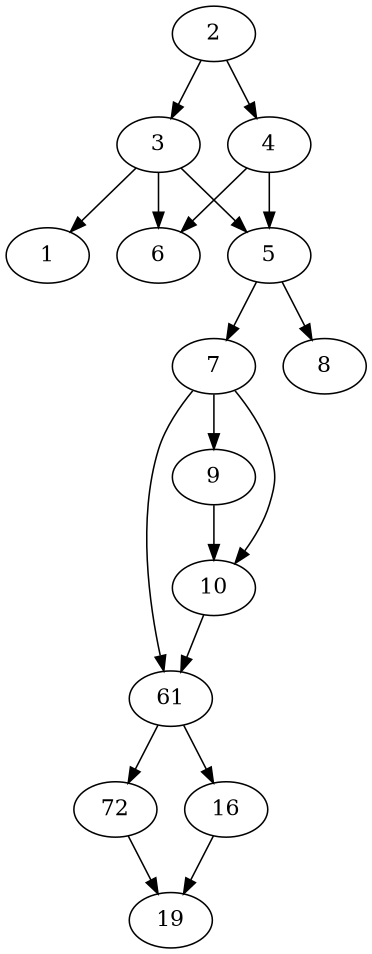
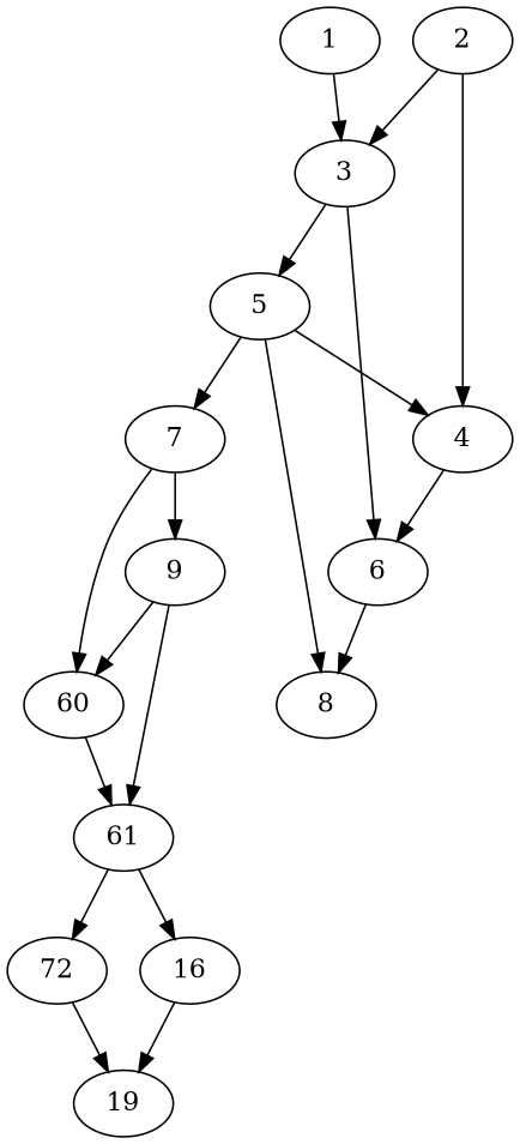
  digraph {
    fontname="DejaVu Serif"
    node [alpha=0.03 fontname="DejaVu Serif"]
    edge [fontname="DejaVu Serif"]
    1 [alpha=0.17 expect_size=31381504]
    3 [expect_size=9719808]
    5 [alpha=0.09 expect_size=29247488]
    6 [alpha=0.11 expect_size=26406912]
    7 [expect_size=37384192]
    8 [alpha=0.14 expect_size=43936768]
    2 [alpha=0.04 expect_size=8964096]
    4 [alpha=0.08 expect_size=11078656]
    9 [alpha=0.06 expect_size=42116096]
-   10 [alpha=0.18 expect_size=41527296]
+   10 [alpha=0.18 expect_size=41527296 label=60]
    n11 [alpha=0.02 expect_size=34588672 label=61]
    n12 [alpha=0.09 expect_size=26866688 label=72]
    n13 [alpha=0.02 expect_size=37016576 label=16]
    n14 [alpha=0.16 expect_size=14522368 label=19]
-   3 -> 1
+   1 -> 3
    3 -> 5
    3 -> 6
    5 -> 7
    5 -> 8
+   6 -> 8
    7 -> 9
    7 -> 10
    2 -> 3
    2 -> 4
-   4 -> 5
+   5 -> 4
    4 -> 6
    9 -> 10
-   7 -> n11
+   9 -> n11
    10 -> n11
    n11 -> n12
    n11 -> n13
    n12 -> n14
    n13 -> n14
  }
